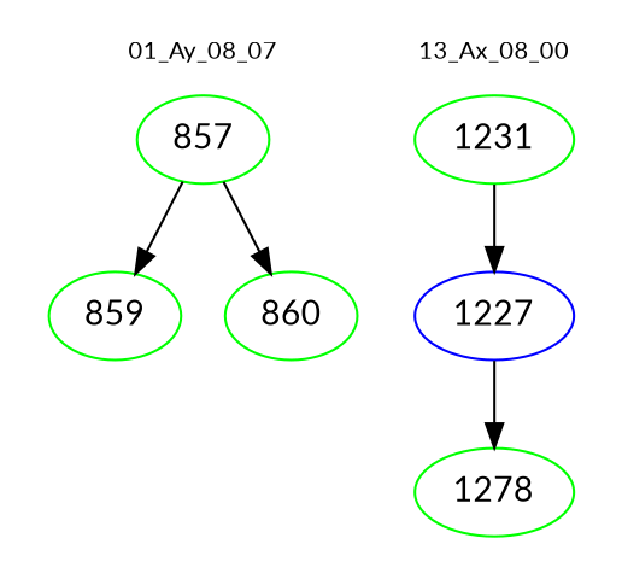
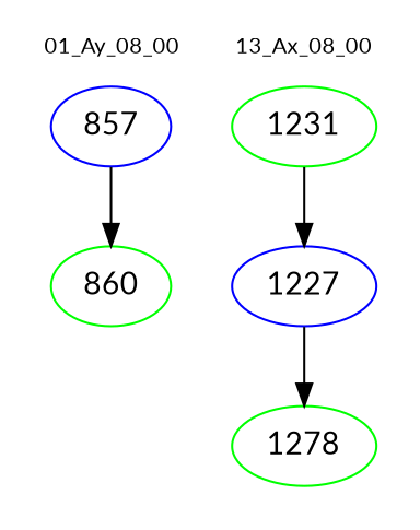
  digraph {
    fontname=Lato
    node [color=green fontname=Lato]
    edge [color=black fontname=Lato]
-   n1 [label=857]
-   n2 [label=859]
+   n1 [color=blue label=857]
    n3 [label=860]
    n4 [color=blue label=1227]
    n5 [label=1231]
    n6 [label=1278]
    subgraph cluster_1 {
      color=white
      fontsize=10
-     label="01_Ay_08_07"
+     label="01_Ay_08_00"
      n1
-     n2
      n3
    }
    subgraph cluster_2 {
      color=white
      fontsize=10
      label="13_Ax_08_00"
      n4
      n5
      n6
    }
-   n1 -> n2
    n1 -> n3
    n4 -> n6
    n5 -> n4
  }
